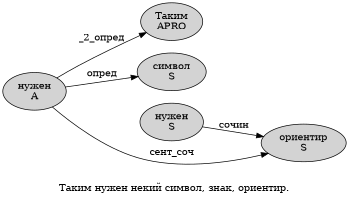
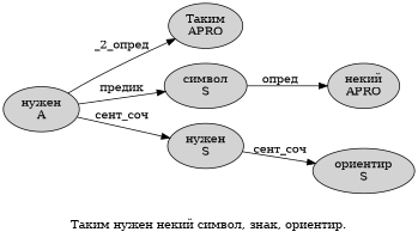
  digraph {
    label="Таким нужен некий символ, знак, ориентир."
    rankdir=LR
    node [fillcolor=lightgray penwidth=1 shape=ellipse style=filled]
    n1 [label="Таким\nAPRO"]
    n2 [label="нужен\nA"]
    n3 [label="символ\nS"]
    n4 [label="нужен\nS"]
+   n5 [label="некий\nAPRO"]
    n6 [label="ориентир\nS"]
    n2 -> n1 [label="_2_опред"]
-   n2 -> n3 [label="опред"]
-   n2 -> n6 [label="сент_соч"]
-   n4 -> n6 [label="сочин"]
+   n2 -> n3 [label="предик"]
+   n2 -> n4 [label="сент_соч"]
+   n3 -> n5 [label="опред"]
+   n4 -> n6 [label="сент_соч"]
  }
